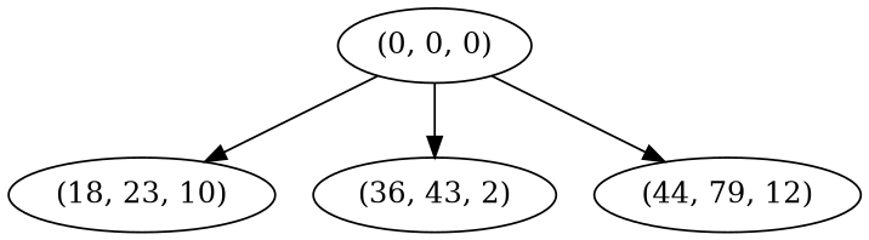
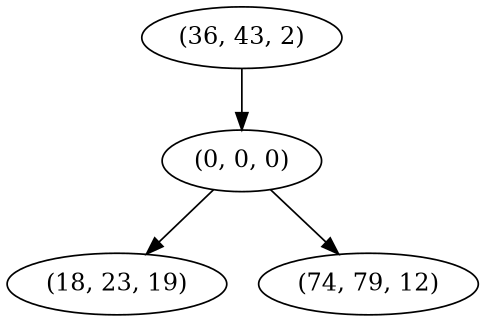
  digraph {
    "(0, 0, 0)"
-   "(18, 23, 10)"
+   "(18, 23, 10)" [label="(18, 23, 19)"]
    n3 [label="(36, 43, 2)"]
-   "(74, 79, 12)" [label="(44, 79, 12)"]
+   "(74, 79, 12)"
    "(0, 0, 0)" -> "(18, 23, 10)"
-   "(0, 0, 0)" -> n3
+   n3 -> "(0, 0, 0)"
    "(0, 0, 0)" -> "(74, 79, 12)"
  }
